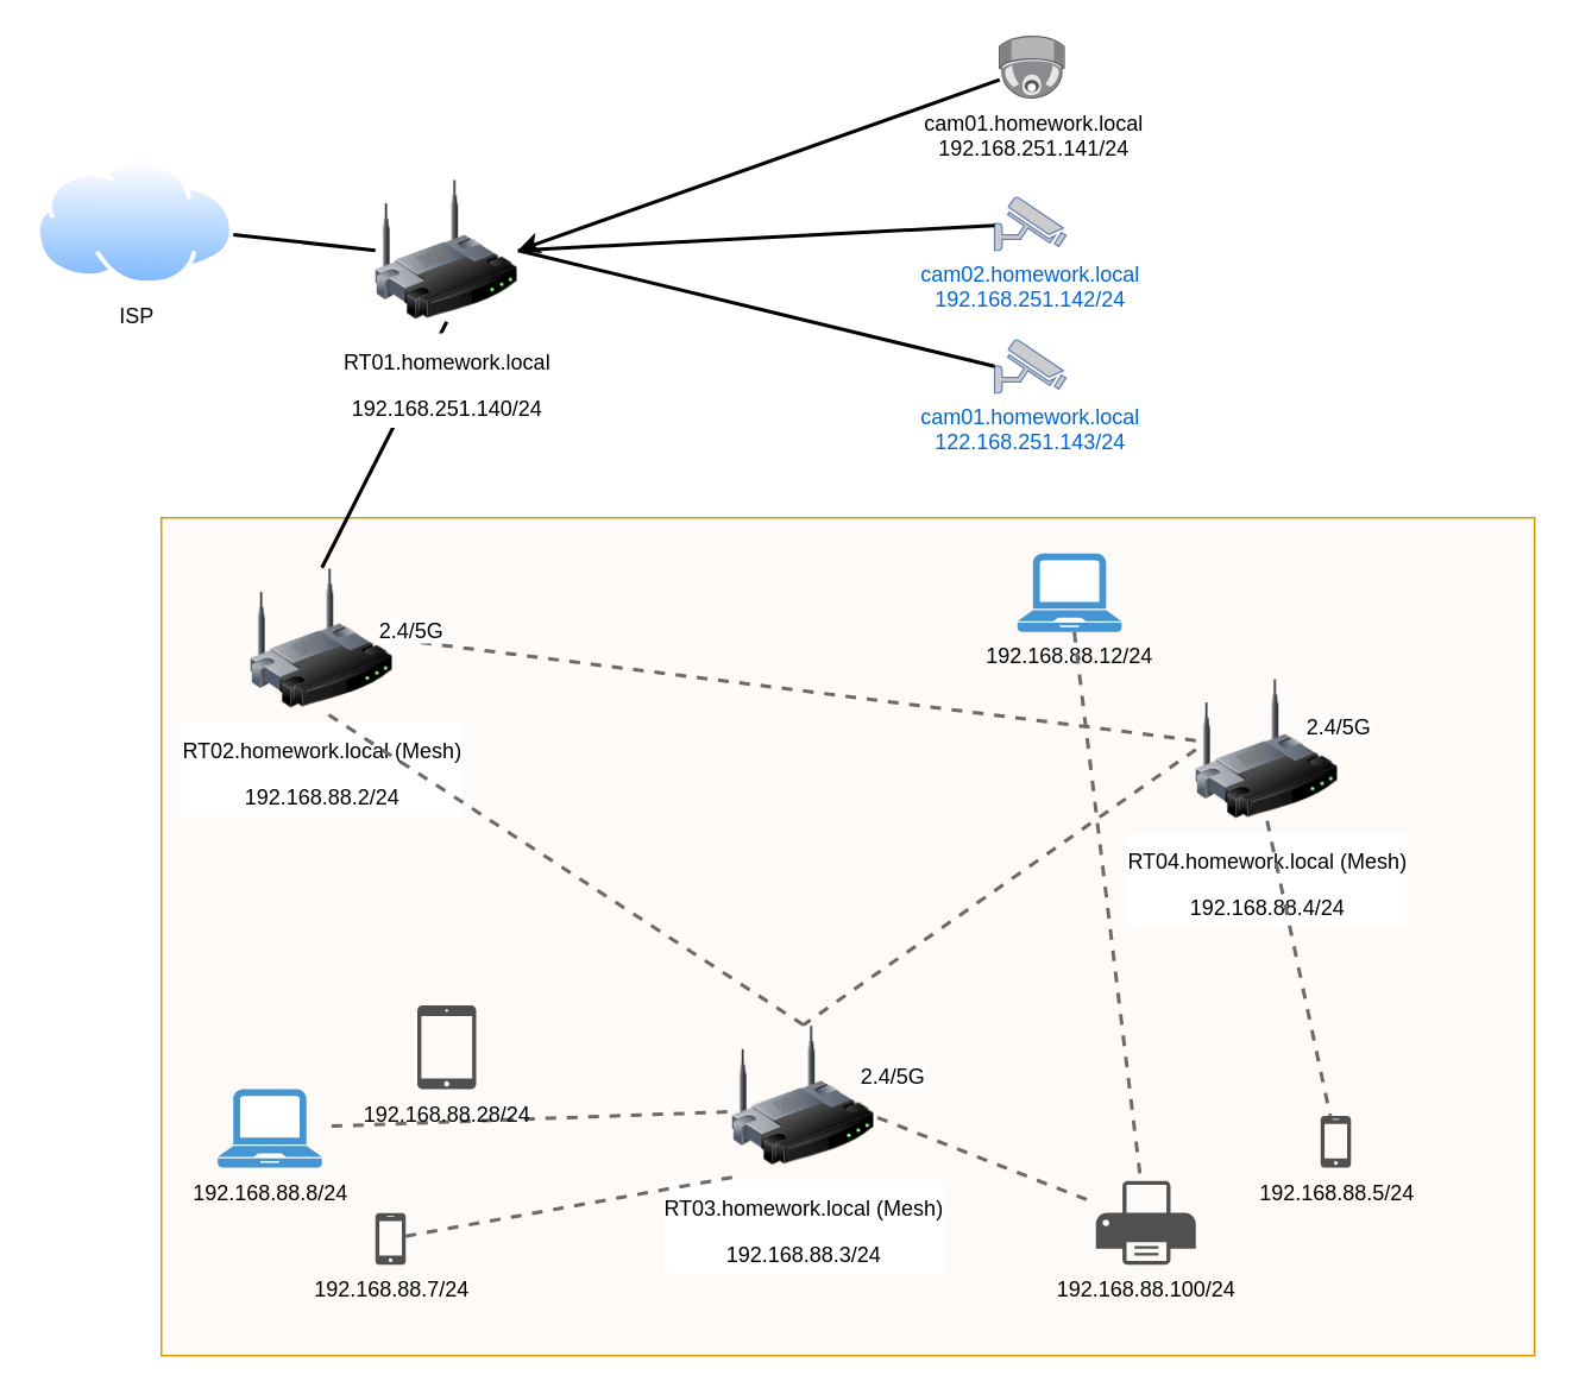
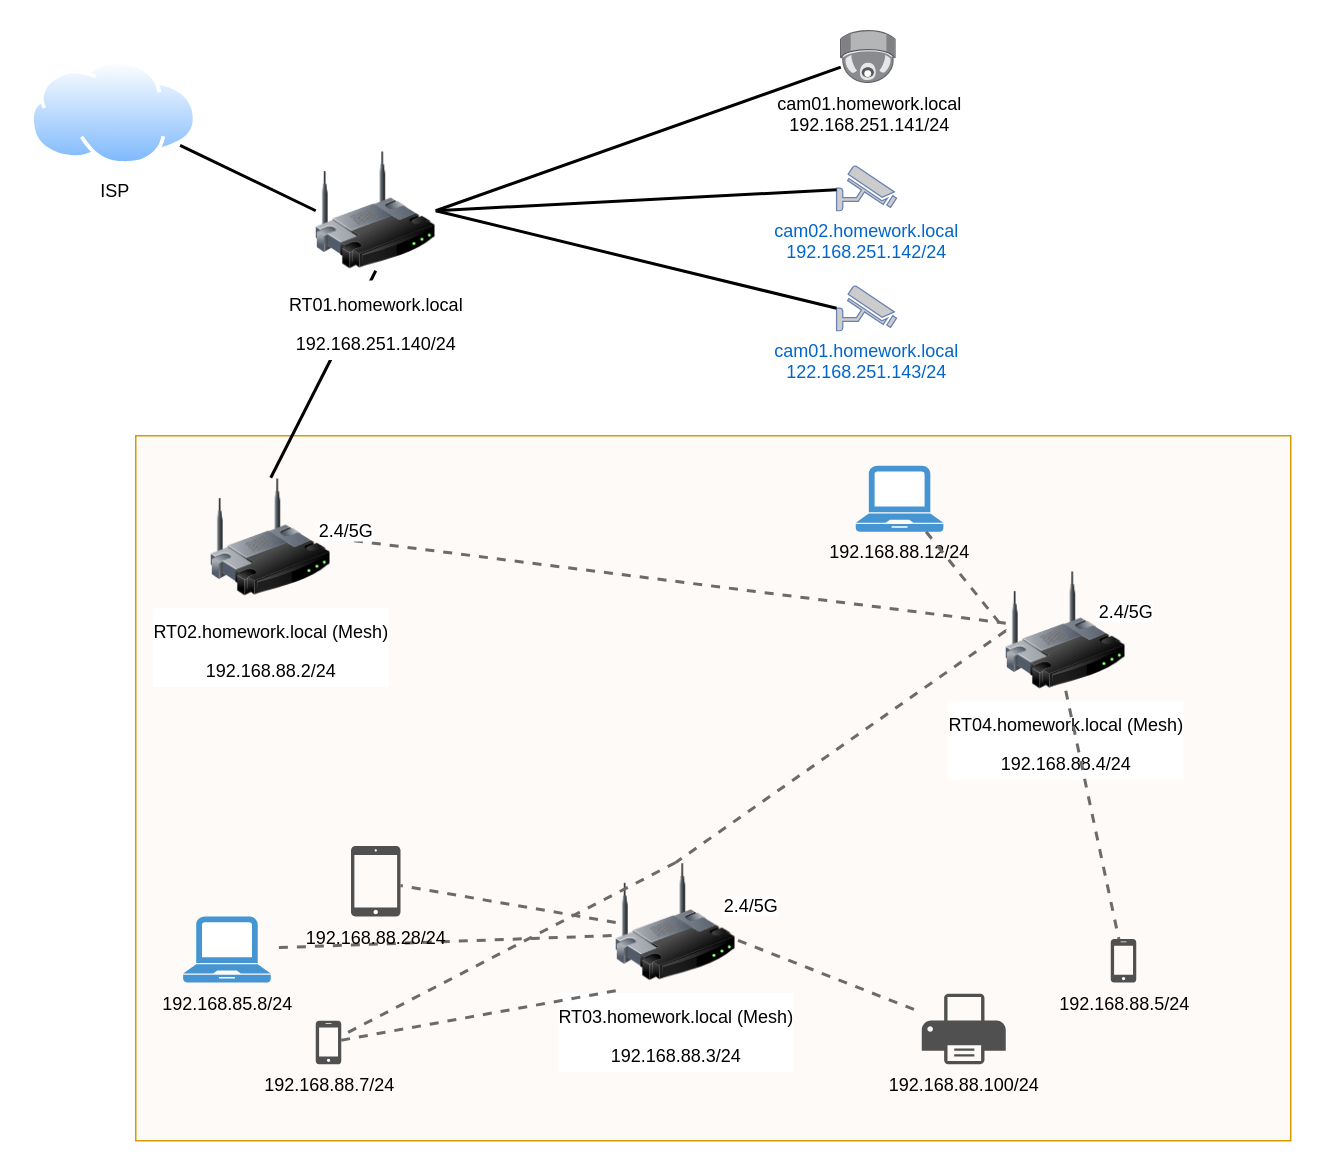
  <mxCell id="0" />
  <mxCell id="1" parent="0" />
  <mxCell id="2" value="" style="rounded=0;whiteSpace=wrap;html=1;fillColor=#fdfaf7;strokeColor=#d79b00;" vertex="1" parent="1"><mxGeometry x="90" y="290" width="770" height="470" as="geometry" /></mxCell>
  <mxCell id="3" style="edgeStyle=none;rounded=0;html=1;labelBackgroundColor=none;endArrow=none;strokeWidth=2;fontFamily=Verdana;fontSize=22;exitX=0;exitY=0.5;exitDx=0;exitDy=0;" parent="1" source="12" target="4" edge="1"><mxGeometry relative="1" as="geometry"><mxPoint x="100" y="184" as="targetPoint" /><mxPoint x="200" y="260" as="sourcePoint" /></mxGeometry></mxCell>
- <mxCell id="4" value="ISP" style="image;aspect=fixed;perimeter=ellipsePerimeter;html=1;align=center;shadow=0;dashed=0;spacingTop=3;image=img/lib/active_directory/internet_cloud.svg;" parent="1" vertex="1"><mxGeometry x="20" y="90" width="111.11" height="70" as="geometry" /></mxCell>
+ <mxCell id="4" value="ISP" style="image;aspect=fixed;perimeter=ellipsePerimeter;html=1;align=center;shadow=0;dashed=0;spacingTop=3;image=img/lib/active_directory/internet_cloud.svg;" parent="1" vertex="1"><mxGeometry x="20" y="40" width="111.11" height="70" as="geometry" /></mxCell>
  <mxCell id="5" value="cam02.homework.local&lt;br&gt;192.168.251.142/24" style="fontColor=#0066CC;verticalAlign=top;verticalLabelPosition=bottom;labelPosition=center;align=center;html=1;outlineConnect=0;fillColor=#CCCCCC;strokeColor=#6881B3;gradientColor=none;gradientDirection=north;strokeWidth=2;shape=mxgraph.networks.security_camera;" vertex="1" parent="1"><mxGeometry x="557.2" y="110" width="40" height="30" as="geometry" /></mxCell>
  <mxCell id="6" value="cam01.homework.local&lt;br&gt;122.168.251.143/24" style="fontColor=#0066CC;verticalAlign=top;verticalLabelPosition=bottom;labelPosition=center;align=center;html=1;outlineConnect=0;fillColor=#CCCCCC;strokeColor=#6881B3;gradientColor=none;gradientDirection=north;strokeWidth=2;shape=mxgraph.networks.security_camera;" vertex="1" parent="1"><mxGeometry x="557.2" y="190" width="40" height="30" as="geometry" /></mxCell>
- <mxCell id="7" style="edgeStyle=none;rounded=0;html=1;labelBackgroundColor=none;endArrow=classic;strokeWidth=2;fontFamily=Verdana;fontSize=22;entryX=1;entryY=0.5;entryDx=0;entryDy=0;" edge="1" parent="1" source="8" target="12"><mxGeometry relative="1" as="geometry"><mxPoint x="400" y="140" as="targetPoint" /><mxPoint x="545" y="230" as="sourcePoint" /></mxGeometry></mxCell>
+ <mxCell id="7" style="edgeStyle=none;rounded=0;html=1;labelBackgroundColor=none;endArrow=none;strokeWidth=2;fontFamily=Verdana;fontSize=22;entryX=1;entryY=0.5;entryDx=0;entryDy=0;" edge="1" parent="1" source="8" target="12"><mxGeometry relative="1" as="geometry"><mxPoint x="400" y="140" as="targetPoint" /><mxPoint x="545" y="230" as="sourcePoint" /></mxGeometry></mxCell>
  <mxCell id="8" value="cam01.homework.local&lt;br&gt;192.168.251.141/24" style="image;points=[];aspect=fixed;html=1;align=center;shadow=0;dashed=0;image=img/lib/allied_telesis/security/Surveillance_Camera_Ceiling.svg;" vertex="1" parent="1"><mxGeometry x="560" y="20" width="37.2" height="35.4" as="geometry" /></mxCell>
  <mxCell id="9" style="edgeStyle=none;rounded=0;html=1;labelBackgroundColor=none;endArrow=none;strokeWidth=2;fontFamily=Verdana;fontSize=22;entryX=1;entryY=0.5;entryDx=0;entryDy=0;" edge="1" parent="1" source="5" target="12"><mxGeometry relative="1" as="geometry"><mxPoint x="350" y="200" as="targetPoint" /><mxPoint x="600" y="58" as="sourcePoint" /></mxGeometry></mxCell>
  <mxCell id="10" style="edgeStyle=none;rounded=0;html=1;labelBackgroundColor=none;endArrow=none;strokeWidth=2;fontFamily=Verdana;fontSize=22;entryX=1;entryY=0.5;entryDx=0;entryDy=0;exitX=0;exitY=0.5;exitDx=0;exitDy=0;exitPerimeter=0;" edge="1" parent="1" source="6" target="12"><mxGeometry relative="1" as="geometry"><mxPoint x="350" y="200" as="targetPoint" /><mxPoint x="600" y="158" as="sourcePoint" /></mxGeometry></mxCell>
  <mxCell id="11" style="edgeStyle=none;rounded=0;html=1;labelBackgroundColor=none;endArrow=none;strokeWidth=2;fontFamily=Verdana;fontSize=22;entryX=0.5;entryY=1;entryDx=0;entryDy=0;exitX=0.5;exitY=0;exitDx=0;exitDy=0;" edge="1" parent="1" source="14" target="12"><mxGeometry relative="1" as="geometry"><mxPoint x="380.2" y="380" as="targetPoint" /><mxPoint x="300" y="370" as="sourcePoint" /></mxGeometry></mxCell>
  <mxCell id="12" value="&lt;font style=&quot;font-size: 12px;&quot;&gt;RT01.homework.local&lt;br&gt;&lt;span style=&quot;font-size: 12px;&quot;&gt;192.168.251.140/24&lt;/span&gt;&lt;br&gt;&lt;/font&gt;" style="image;html=1;labelBackgroundColor=#ffffff;image=img/lib/clip_art/networking/Wireless_Router_128x128.png;rounded=1;shadow=0;comic=0;strokeWidth=2;fontSize=22" parent="1" vertex="1"><mxGeometry x="210" y="100" width="80" height="80" as="geometry" /></mxCell>
  <mxCell id="13" value="2.4/5G" style="shape=image;html=1;verticalAlign=top;verticalLabelPosition=bottom;labelBackgroundColor=#ffffff;imageAspect=0;aspect=fixed;image=https://cdn1.iconfinder.com/data/icons/ionicons-fill-vol-2/512/wifi-128.png" vertex="1" parent="1"><mxGeometry x="730" y="354" width="40" height="40" as="geometry" /></mxCell>
  <mxCell id="14" value="&lt;font style=&quot;font-size: 12px;&quot;&gt;RT02.homework.local (Mesh)&lt;br&gt;192.168.88.2/24&lt;br&gt;&lt;/font&gt;" style="image;html=1;labelBackgroundColor=#ffffff;image=img/lib/clip_art/networking/Wireless_Router_128x128.png;rounded=1;shadow=0;comic=0;strokeWidth=2;fontSize=22" vertex="1" parent="1"><mxGeometry x="140" y="318" width="80" height="80" as="geometry" /></mxCell>
  <mxCell id="15" value="&lt;font style=&quot;font-size: 12px;&quot;&gt;RT04.homework.local (Mesh)&lt;br&gt;192.168.88.4/24&lt;br&gt;&lt;/font&gt;" style="image;html=1;labelBackgroundColor=#ffffff;image=img/lib/clip_art/networking/Wireless_Router_128x128.png;rounded=1;shadow=0;comic=0;strokeWidth=2;fontSize=22" vertex="1" parent="1"><mxGeometry x="670" y="380" width="80" height="80" as="geometry" /></mxCell>
  <mxCell id="16" value="&lt;font style=&quot;font-size: 12px;&quot;&gt;RT03.homework.local (Mesh)&lt;br&gt;192.168.88.3/24&lt;br&gt;&lt;/font&gt;" style="image;html=1;labelBackgroundColor=#ffffff;image=img/lib/clip_art/networking/Wireless_Router_128x128.png;rounded=1;shadow=0;comic=0;strokeWidth=2;fontSize=22" vertex="1" parent="1"><mxGeometry x="410" y="574.5" width="80" height="80" as="geometry" /></mxCell>
- <mxCell id="17" style="edgeStyle=none;rounded=0;html=1;labelBackgroundColor=none;endArrow=none;strokeWidth=2;fontFamily=Verdana;fontSize=22;entryX=0.5;entryY=1;entryDx=0;entryDy=0;exitX=0.5;exitY=0;exitDx=0;exitDy=0;dashed=1;strokeColor=#6b6b6b;" edge="1" parent="1" source="16" target="14"><mxGeometry relative="1" as="geometry"><mxPoint x="340" y="500" as="targetPoint" /><mxPoint x="320" y="616" as="sourcePoint" /></mxGeometry></mxCell>
+ <mxCell id="17" style="edgeStyle=none;rounded=0;html=1;labelBackgroundColor=none;endArrow=none;strokeWidth=2;fontFamily=Verdana;fontSize=22;exitX=0.5;exitY=0;exitDx=0;exitDy=0;dashed=1;strokeColor=#6b6b6b;" edge="1" parent="1" source="16" target="23"><mxGeometry relative="1" as="geometry"><mxPoint x="340" y="500" as="targetPoint" /><mxPoint x="320" y="616" as="sourcePoint" /></mxGeometry></mxCell>
  <mxCell id="18" style="edgeStyle=none;rounded=0;html=1;labelBackgroundColor=none;endArrow=none;strokeWidth=2;fontFamily=Verdana;fontSize=22;entryX=1;entryY=0.5;entryDx=0;entryDy=0;dashed=1;strokeColor=#6b6b6b;" edge="1" parent="1" source="15" target="14"><mxGeometry relative="1" as="geometry"><mxPoint x="377.2" y="390" as="targetPoint" /><mxPoint x="557.2" y="524" as="sourcePoint" /></mxGeometry></mxCell>
  <mxCell id="19" style="edgeStyle=none;rounded=0;html=1;labelBackgroundColor=none;endArrow=none;strokeWidth=2;fontFamily=Verdana;fontSize=22;entryX=0.5;entryY=0;entryDx=0;entryDy=0;dashed=1;strokeColor=#6b6b6b;exitX=0;exitY=0.5;exitDx=0;exitDy=0;" edge="1" parent="1" source="15" target="16"><mxGeometry relative="1" as="geometry"><mxPoint x="330" y="396" as="targetPoint" /><mxPoint x="620" y="396" as="sourcePoint" /></mxGeometry></mxCell>
  <mxCell id="20" value="2.4/5G" style="shape=image;html=1;verticalAlign=top;verticalLabelPosition=bottom;labelBackgroundColor=#ffffff;imageAspect=0;aspect=fixed;image=https://cdn1.iconfinder.com/data/icons/ionicons-fill-vol-2/512/wifi-128.png" vertex="1" parent="1"><mxGeometry x="480" y="550" width="40" height="40" as="geometry" /></mxCell>
  <mxCell id="21" value="2.4/5G" style="shape=image;html=1;verticalAlign=top;verticalLabelPosition=bottom;labelBackgroundColor=#ffffff;imageAspect=0;aspect=fixed;image=https://cdn1.iconfinder.com/data/icons/ionicons-fill-vol-2/512/wifi-128.png" vertex="1" parent="1"><mxGeometry x="210" y="300" width="40" height="40" as="geometry" /></mxCell>
- <mxCell id="22" value="192.168.88.8/24" style="pointerEvents=1;shadow=0;dashed=0;html=1;strokeColor=none;fillColor=#4495D1;labelPosition=center;verticalLabelPosition=bottom;verticalAlign=top;align=center;outlineConnect=0;shape=mxgraph.veeam.laptop;" vertex="1" parent="1"><mxGeometry x="121.6" y="610.5" width="58.4" height="44" as="geometry" /></mxCell>
+ <mxCell id="22" value="192.168.85.8/24" style="pointerEvents=1;shadow=0;dashed=0;html=1;strokeColor=none;fillColor=#4495D1;labelPosition=center;verticalLabelPosition=bottom;verticalAlign=top;align=center;outlineConnect=0;shape=mxgraph.veeam.laptop;" vertex="1" parent="1"><mxGeometry x="121.6" y="610.5" width="58.4" height="44" as="geometry" /></mxCell>
  <mxCell id="23" value="192.168.88.7/24" style="sketch=0;pointerEvents=1;shadow=0;dashed=0;html=1;strokeColor=none;fillColor=#505050;labelPosition=center;verticalLabelPosition=bottom;verticalAlign=top;outlineConnect=0;align=center;shape=mxgraph.office.devices.cell_phone_iphone_proportional;" vertex="1" parent="1"><mxGeometry x="210" y="680" width="17" height="29" as="geometry" /></mxCell>
  <mxCell id="24" value="192.168.88.5/24" style="sketch=0;pointerEvents=1;shadow=0;dashed=0;html=1;strokeColor=none;fillColor=#505050;labelPosition=center;verticalLabelPosition=bottom;verticalAlign=top;outlineConnect=0;align=center;shape=mxgraph.office.devices.cell_phone_iphone_proportional;" vertex="1" parent="1"><mxGeometry x="740" y="625.5" width="17" height="29" as="geometry" /></mxCell>
  <mxCell id="25" value="192.168.88.12/24" style="pointerEvents=1;shadow=0;dashed=0;html=1;strokeColor=none;fillColor=#4495D1;labelPosition=center;verticalLabelPosition=bottom;verticalAlign=top;align=center;outlineConnect=0;shape=mxgraph.veeam.laptop;" vertex="1" parent="1"><mxGeometry x="570" y="310" width="58.4" height="44" as="geometry" /></mxCell>
  <mxCell id="26" value="192.168.88.100/24" style="sketch=0;pointerEvents=1;shadow=0;dashed=0;html=1;strokeColor=none;fillColor=#505050;labelPosition=center;verticalLabelPosition=bottom;verticalAlign=top;outlineConnect=0;align=center;shape=mxgraph.office.devices.printer;" vertex="1" parent="1"><mxGeometry x="614" y="662" width="56" height="47" as="geometry" /></mxCell>
- <mxCell id="27" style="edgeStyle=none;rounded=0;html=1;labelBackgroundColor=none;endArrow=none;strokeWidth=2;fontFamily=Verdana;fontSize=22;dashed=1;strokeColor=#6b6b6b;" edge="1" parent="1" source="25" target="26"><mxGeometry relative="1" as="geometry"><mxPoint x="690" y="543" as="targetPoint" /><mxPoint x="1140" y="600" as="sourcePoint" /></mxGeometry></mxCell>
+ <mxCell id="27" style="edgeStyle=none;rounded=0;html=1;labelBackgroundColor=none;endArrow=none;strokeWidth=2;fontFamily=Verdana;fontSize=22;entryX=0;entryY=0.5;entryDx=0;entryDy=0;dashed=1;strokeColor=#6b6b6b;" edge="1" parent="1" source="25" target="15"><mxGeometry relative="1" as="geometry"><mxPoint x="690" y="543" as="targetPoint" /><mxPoint x="1140" y="600" as="sourcePoint" /></mxGeometry></mxCell>
  <mxCell id="28" style="edgeStyle=none;rounded=0;html=1;labelBackgroundColor=none;endArrow=none;strokeWidth=2;fontFamily=Verdana;fontSize=22;dashed=1;strokeColor=#6b6b6b;exitX=0.5;exitY=1;exitDx=0;exitDy=0;" edge="1" parent="1" source="15" target="24"><mxGeometry relative="1" as="geometry"><mxPoint x="833" y="620" as="targetPoint" /><mxPoint x="780" y="554" as="sourcePoint" /></mxGeometry></mxCell>
  <mxCell id="29" style="edgeStyle=none;rounded=0;html=1;labelBackgroundColor=none;endArrow=none;strokeWidth=2;fontFamily=Verdana;fontSize=22;dashed=1;strokeColor=#6b6b6b;exitX=1.019;exitY=0.649;exitDx=0;exitDy=0;exitPerimeter=0;" edge="1" parent="1" source="16" target="26"><mxGeometry relative="1" as="geometry"><mxPoint x="755" y="636" as="targetPoint" /><mxPoint x="720" y="470" as="sourcePoint" /></mxGeometry></mxCell>
+ <mxCell id="30" style="edgeStyle=none;rounded=0;html=1;labelBackgroundColor=none;endArrow=none;strokeWidth=2;fontFamily=Verdana;fontSize=22;dashed=1;strokeColor=#6b6b6b;exitX=0;exitY=0.5;exitDx=0;exitDy=0;" edge="1" parent="1" source="16" target="32"><mxGeometry relative="1" as="geometry"><mxPoint x="624" y="689" as="targetPoint" /><mxPoint x="502" y="662" as="sourcePoint" /></mxGeometry></mxCell>
  <mxCell id="31" style="edgeStyle=none;rounded=0;html=1;labelBackgroundColor=none;endArrow=none;strokeWidth=2;fontFamily=Verdana;fontSize=22;dashed=1;strokeColor=#6b6b6b;exitX=-0.034;exitY=0.609;exitDx=0;exitDy=0;exitPerimeter=0;" edge="1" parent="1" source="16" target="22"><mxGeometry relative="1" as="geometry"><mxPoint x="277" y="635" as="targetPoint" /><mxPoint x="420" y="650" as="sourcePoint" /></mxGeometry></mxCell>
  <mxCell id="32" value="192.168.88.28/24" style="sketch=0;pointerEvents=1;shadow=0;dashed=0;html=1;strokeColor=none;fillColor=#505050;labelPosition=center;verticalLabelPosition=bottom;verticalAlign=top;outlineConnect=0;align=center;shape=mxgraph.office.devices.ipad_mini;" vertex="1" parent="1"><mxGeometry x="233.5" y="563.5" width="33" height="47" as="geometry" /></mxCell>
  <mxCell id="33" style="edgeStyle=none;rounded=0;html=1;labelBackgroundColor=none;endArrow=none;strokeWidth=2;fontFamily=Verdana;fontSize=22;dashed=1;strokeColor=#6b6b6b;" edge="1" parent="1" target="23"><mxGeometry relative="1" as="geometry"><mxPoint x="190" y="643" as="targetPoint" /><mxPoint x="410" y="660" as="sourcePoint" /></mxGeometry></mxCell>
